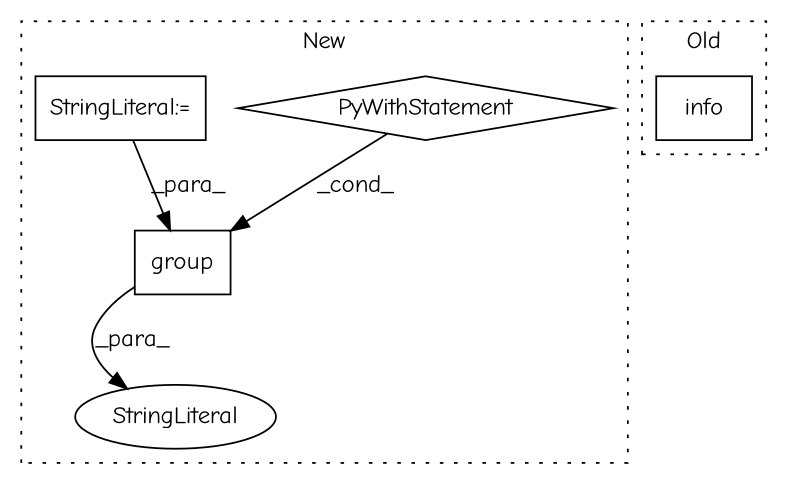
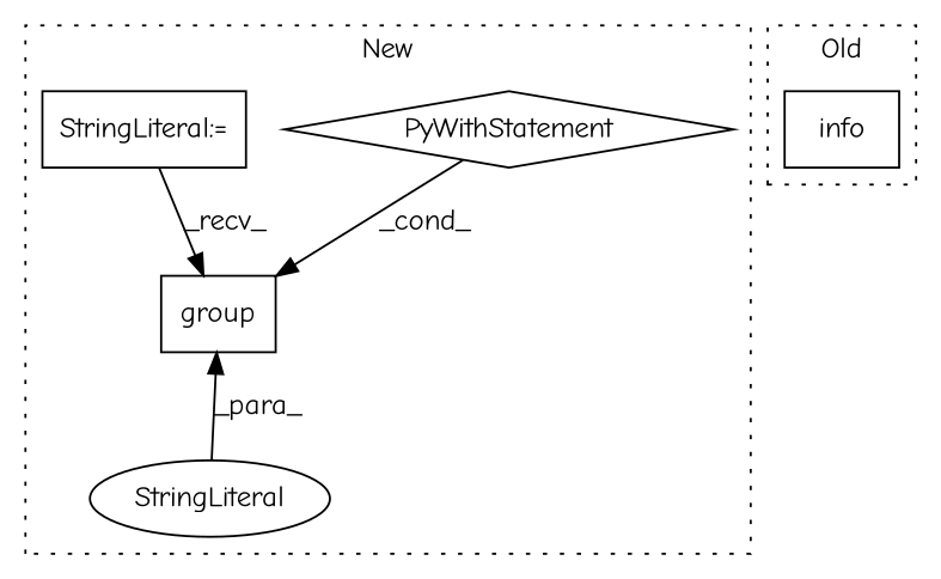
  digraph {
    fontname="Comic Neue"
    node [a=32 fontname="Comic Neue" shape=box]
    edge [fontname="Comic Neue"]
    n1 [l="6,1" label=group s="10305,10329"]
    n2 [a=104 l="10,2" label=PyWithStatement s="10284,10330" shape=diamond]
    n3 [a=45 l=18 label=StringLiteral s=10311 shape=ellipse]
    n4 [a=7 l=10 label="StringLiteral:=" s=9853]
    n5 [l="5,1" label=info s="9953,10016"]
    subgraph cluster_1 {
      label=New
      style=dotted
      n1
      n2
      n3
      n4
    }
    subgraph cluster_2 {
      label=Old
      style=dotted
      n5
    }
    n2 -> n1 [label=_cond_]
-   n1 -> n3 [label=_para_]
-   n4 -> n1 [label=_para_]
+   n3 -> n1 [label=_para_]
+   n4 -> n1 [label=_recv_]
  }
